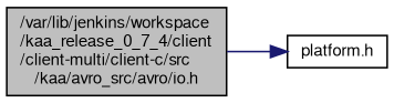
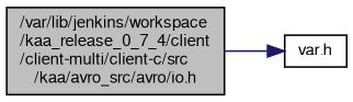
  digraph {
    rankdir=LR
    node [color=black fontname=FreeSans fontsize=10 shape=record]
    n1 [fillcolor=grey75 fontcolor=black height=0.2 label="/var/lib/jenkins/workspace\l/kaa_release_0_7_4/client\l/client-multi/client-c/src\l/kaa/avro_src/avro/io.h" style=filled width=0.4]
-   n2 [height=0.2 label="platform.h" width=0.4]
+   n2 [height=0.2 label="var.h" width=0.4]
    n1 -> n2 [color=midnightblue fontname=FreeSans fontsize=10 labelfontname=FreeSans labelfontsize=10 style=solid]
  }
